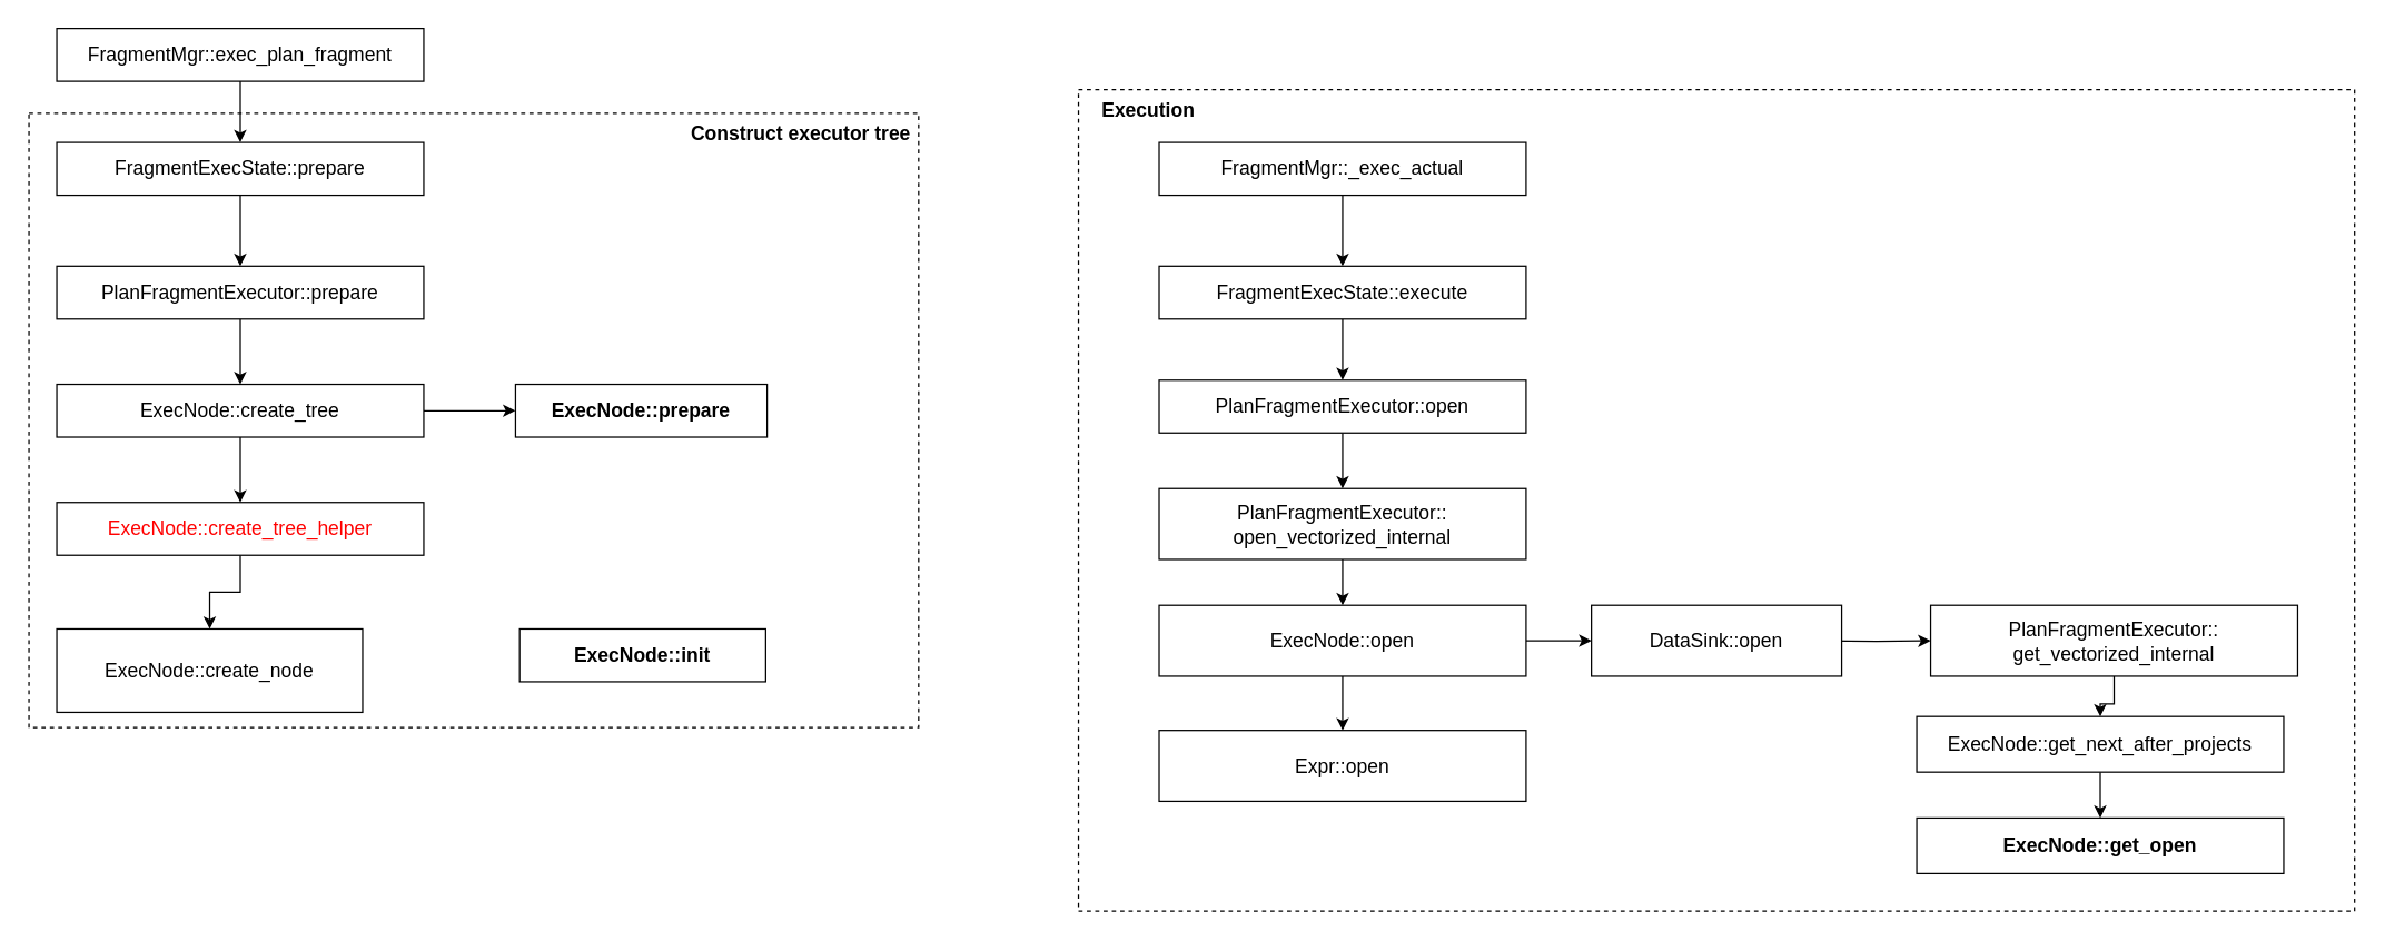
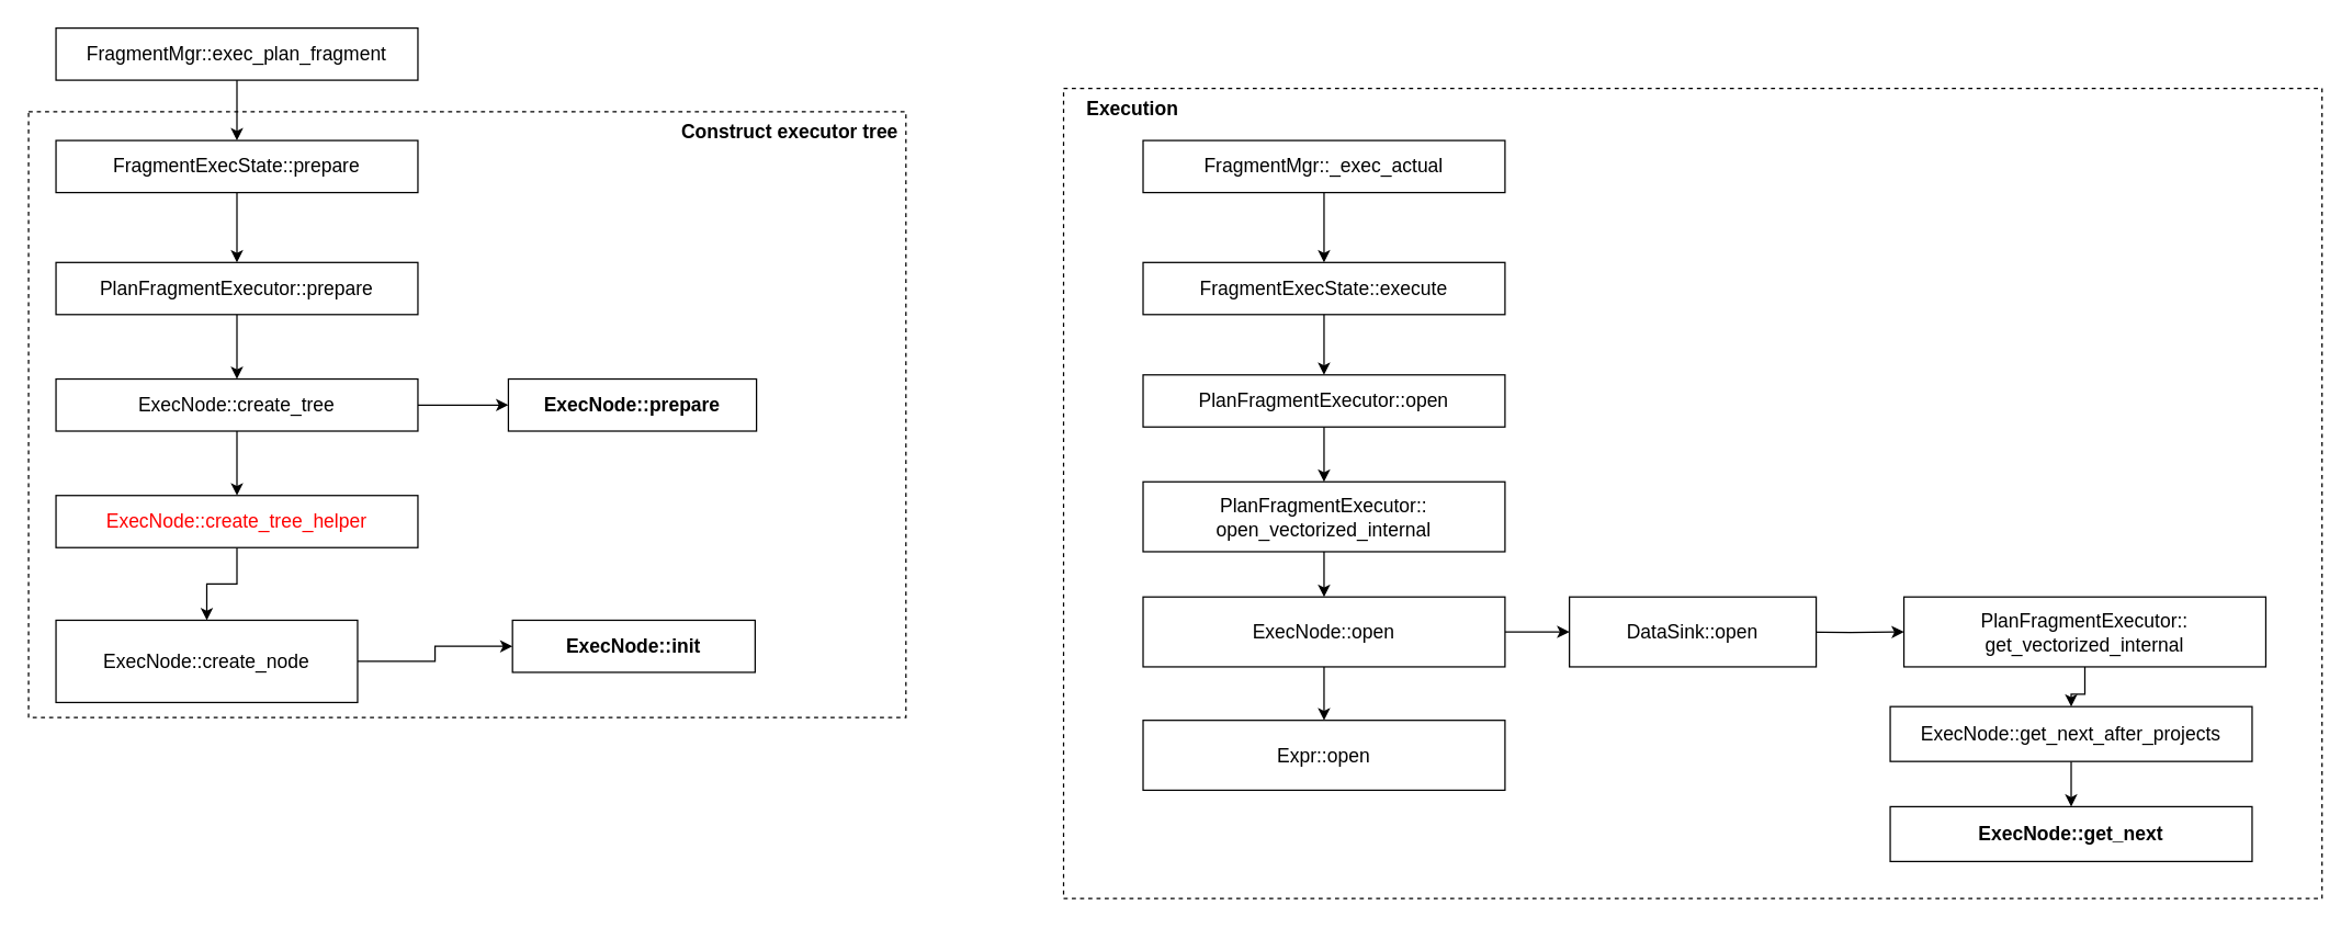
  <mxCell id="0" />
  <mxCell id="1" parent="0" />
  <mxCell id="2" value="" style="rounded=0;whiteSpace=wrap;html=1;fontSize=14;dashed=1;" parent="1" vertex="1"><mxGeometry x="775" y="64" width="918" height="591" as="geometry" /></mxCell>
  <mxCell id="3" value="" style="rounded=0;whiteSpace=wrap;html=1;fontSize=14;dashed=1;" parent="1" vertex="1"><mxGeometry x="20" y="81" width="640" height="442" as="geometry" /></mxCell>
  <mxCell id="4" style="edgeStyle=orthogonalEdgeStyle;rounded=0;orthogonalLoop=1;jettySize=auto;html=1;entryX=0.5;entryY=0;entryDx=0;entryDy=0;fontSize=14;" parent="1" source="5" target="7" edge="1"><mxGeometry relative="1" as="geometry" /></mxCell>
  <mxCell id="5" value="&lt;font style=&quot;font-size: 14px;&quot;&gt;FragmentMgr::exec_plan_fragment&lt;/font&gt;" style="rounded=0;whiteSpace=wrap;html=1;" parent="1" vertex="1"><mxGeometry x="40" y="20" width="264" height="38" as="geometry" /></mxCell>
  <mxCell id="6" style="edgeStyle=orthogonalEdgeStyle;rounded=0;orthogonalLoop=1;jettySize=auto;html=1;entryX=0.5;entryY=0;entryDx=0;entryDy=0;fontSize=14;" parent="1" source="7" target="9" edge="1"><mxGeometry relative="1" as="geometry" /></mxCell>
  <mxCell id="7" value="&lt;font style=&quot;font-size: 14px;&quot;&gt;FragmentExecState::prepare&lt;/font&gt;" style="rounded=0;whiteSpace=wrap;html=1;" parent="1" vertex="1"><mxGeometry x="40" y="102" width="264" height="38" as="geometry" /></mxCell>
  <mxCell id="8" style="edgeStyle=orthogonalEdgeStyle;rounded=0;orthogonalLoop=1;jettySize=auto;html=1;entryX=0.5;entryY=0;entryDx=0;entryDy=0;fontSize=14;" parent="1" source="9" target="12" edge="1"><mxGeometry relative="1" as="geometry" /></mxCell>
  <mxCell id="9" value="&lt;font style=&quot;font-size: 14px;&quot;&gt;PlanFragmentExecutor::prepare&lt;/font&gt;" style="rounded=0;whiteSpace=wrap;html=1;" parent="1" vertex="1"><mxGeometry x="40" y="191" width="264" height="38" as="geometry" /></mxCell>
  <mxCell id="10" style="edgeStyle=orthogonalEdgeStyle;rounded=0;orthogonalLoop=1;jettySize=auto;html=1;entryX=0.5;entryY=0;entryDx=0;entryDy=0;fontSize=14;" parent="1" source="12" target="14" edge="1"><mxGeometry relative="1" as="geometry" /></mxCell>
  <mxCell id="11" style="edgeStyle=orthogonalEdgeStyle;rounded=0;orthogonalLoop=1;jettySize=auto;html=1;entryX=0;entryY=0.5;entryDx=0;entryDy=0;fontSize=14;" parent="1" source="12" target="18" edge="1"><mxGeometry relative="1" as="geometry" /></mxCell>
  <mxCell id="12" value="&lt;span style=&quot;font-size: 14px;&quot;&gt;ExecNode::create_tree&lt;/span&gt;" style="rounded=0;whiteSpace=wrap;html=1;" parent="1" vertex="1"><mxGeometry x="40" y="276" width="264" height="38" as="geometry" /></mxCell>
  <mxCell id="13" style="edgeStyle=orthogonalEdgeStyle;rounded=0;orthogonalLoop=1;jettySize=auto;html=1;entryX=0.5;entryY=0;entryDx=0;entryDy=0;fontSize=14;" parent="1" source="14" target="16" edge="1"><mxGeometry relative="1" as="geometry" /></mxCell>
  <mxCell id="14" value="&lt;span style=&quot;font-size: 14px;&quot;&gt;&lt;font color=&quot;#ff0000&quot;&gt;ExecNode::create_tree_helper&lt;/font&gt;&lt;/span&gt;" style="rounded=0;whiteSpace=wrap;html=1;" parent="1" vertex="1"><mxGeometry x="40" y="361" width="264" height="38" as="geometry" /></mxCell>
+ <mxCell id="15" style="edgeStyle=orthogonalEdgeStyle;rounded=0;orthogonalLoop=1;jettySize=auto;html=1;entryX=0;entryY=0.5;entryDx=0;entryDy=0;fontSize=14;" parent="1" source="16" target="17" edge="1"><mxGeometry relative="1" as="geometry" /></mxCell>
  <mxCell id="16" value="&lt;span style=&quot;font-size: 14px;&quot;&gt;ExecNode::create_node&lt;/span&gt;" style="rounded=0;whiteSpace=wrap;html=1;" parent="1" vertex="1"><mxGeometry x="40" y="452" width="220" height="60" as="geometry" /></mxCell>
  <mxCell id="17" value="&lt;span style=&quot;font-size: 14px;&quot;&gt;&lt;b&gt;ExecNode::init&lt;/b&gt;&lt;/span&gt;" style="rounded=0;whiteSpace=wrap;html=1;" parent="1" vertex="1"><mxGeometry x="373" y="452" width="177" height="38" as="geometry" /></mxCell>
  <mxCell id="18" value="&lt;span style=&quot;font-size: 14px;&quot;&gt;&lt;b&gt;ExecNode::prepare&lt;/b&gt;&lt;/span&gt;" style="rounded=0;whiteSpace=wrap;html=1;" parent="1" vertex="1"><mxGeometry x="370" y="276" width="181" height="38" as="geometry" /></mxCell>
  <mxCell id="19" style="edgeStyle=orthogonalEdgeStyle;rounded=0;orthogonalLoop=1;jettySize=auto;html=1;entryX=0.5;entryY=0;entryDx=0;entryDy=0;fontSize=14;" parent="1" source="20" target="22" edge="1"><mxGeometry relative="1" as="geometry" /></mxCell>
  <mxCell id="20" value="&lt;font style=&quot;font-size: 14px;&quot;&gt;FragmentMgr::_exec_actual&lt;/font&gt;" style="rounded=0;whiteSpace=wrap;html=1;" parent="1" vertex="1"><mxGeometry x="833" y="102" width="264" height="38" as="geometry" /></mxCell>
  <mxCell id="21" style="edgeStyle=orthogonalEdgeStyle;rounded=0;orthogonalLoop=1;jettySize=auto;html=1;entryX=0.5;entryY=0;entryDx=0;entryDy=0;fontSize=14;" parent="1" source="22" target="24" edge="1"><mxGeometry relative="1" as="geometry" /></mxCell>
  <mxCell id="22" value="&lt;span style=&quot;font-size: 14px;&quot;&gt;FragmentExecState::execute&lt;/span&gt;" style="rounded=0;whiteSpace=wrap;html=1;" parent="1" vertex="1"><mxGeometry x="833" y="191" width="264" height="38" as="geometry" /></mxCell>
  <mxCell id="23" style="edgeStyle=orthogonalEdgeStyle;rounded=0;orthogonalLoop=1;jettySize=auto;html=1;entryX=0.5;entryY=0;entryDx=0;entryDy=0;fontSize=14;" parent="1" source="24" target="26" edge="1"><mxGeometry relative="1" as="geometry" /></mxCell>
  <mxCell id="24" value="&lt;font style=&quot;font-size: 14px;&quot;&gt;PlanFragmentExecutor::open&lt;/font&gt;" style="rounded=0;whiteSpace=wrap;html=1;" parent="1" vertex="1"><mxGeometry x="833" y="273" width="264" height="38" as="geometry" /></mxCell>
  <mxCell id="25" style="edgeStyle=orthogonalEdgeStyle;rounded=0;orthogonalLoop=1;jettySize=auto;html=1;entryX=0.5;entryY=0;entryDx=0;entryDy=0;" parent="1" source="26" target="36" edge="1"><mxGeometry relative="1" as="geometry" /></mxCell>
  <mxCell id="26" value="&lt;font style=&quot;font-size: 14px;&quot;&gt;PlanFragmentExecutor::&lt;br&gt;open_vectorized_internal&lt;/font&gt;" style="rounded=0;whiteSpace=wrap;html=1;" parent="1" vertex="1"><mxGeometry x="833" y="351" width="264" height="51" as="geometry" /></mxCell>
  <mxCell id="27" style="edgeStyle=orthogonalEdgeStyle;rounded=0;orthogonalLoop=1;jettySize=auto;html=1;entryX=0.5;entryY=0;entryDx=0;entryDy=0;fontSize=14;" parent="1" source="28" target="30" edge="1"><mxGeometry relative="1" as="geometry" /></mxCell>
  <mxCell id="28" value="&lt;font style=&quot;font-size: 14px;&quot;&gt;PlanFragmentExecutor::&lt;br&gt;get_vectorized_internal&lt;br&gt;&lt;/font&gt;" style="rounded=0;whiteSpace=wrap;html=1;" parent="1" vertex="1"><mxGeometry x="1388" y="435" width="264" height="51" as="geometry" /></mxCell>
  <mxCell id="29" style="edgeStyle=orthogonalEdgeStyle;rounded=0;orthogonalLoop=1;jettySize=auto;html=1;entryX=0.5;entryY=0;entryDx=0;entryDy=0;fontSize=14;" parent="1" source="30" target="31" edge="1"><mxGeometry relative="1" as="geometry" /></mxCell>
  <mxCell id="30" value="&lt;font style=&quot;font-size: 14px;&quot;&gt;ExecNode::get_next_after_projects&lt;br&gt;&lt;/font&gt;" style="rounded=0;whiteSpace=wrap;html=1;" parent="1" vertex="1"><mxGeometry x="1378" y="515" width="264" height="40" as="geometry" /></mxCell>
- <mxCell id="31" value="&lt;font style=&quot;font-size: 14px;&quot;&gt;&lt;b&gt;ExecNode::get_open&lt;/b&gt;&lt;br&gt;&lt;/font&gt;" style="rounded=0;whiteSpace=wrap;html=1;" parent="1" vertex="1"><mxGeometry x="1378" y="588" width="264" height="40" as="geometry" /></mxCell>
+ <mxCell id="31" value="&lt;font style=&quot;font-size: 14px;&quot;&gt;&lt;b&gt;ExecNode::get_next&lt;/b&gt;&lt;br&gt;&lt;/font&gt;" style="rounded=0;whiteSpace=wrap;html=1;" parent="1" vertex="1"><mxGeometry x="1378" y="588" width="264" height="40" as="geometry" /></mxCell>
  <mxCell id="32" value="&lt;b&gt;Construct executor tree&amp;nbsp;&lt;/b&gt;" style="text;html=1;strokeColor=none;fillColor=none;align=center;verticalAlign=middle;whiteSpace=wrap;rounded=0;dashed=1;fontSize=14;" parent="1" vertex="1"><mxGeometry x="495" y="81" width="165" height="30" as="geometry" /></mxCell>
  <mxCell id="33" value="&lt;b&gt;Execution&lt;/b&gt;" style="text;html=1;strokeColor=none;fillColor=none;align=center;verticalAlign=middle;whiteSpace=wrap;rounded=0;dashed=1;fontSize=14;" parent="1" vertex="1"><mxGeometry x="775" y="64" width="101" height="30" as="geometry" /></mxCell>
  <mxCell id="34" style="edgeStyle=orthogonalEdgeStyle;rounded=0;orthogonalLoop=1;jettySize=auto;html=1;entryX=0.5;entryY=0;entryDx=0;entryDy=0;" parent="1" source="36" target="37" edge="1"><mxGeometry relative="1" as="geometry" /></mxCell>
  <mxCell id="35" style="edgeStyle=orthogonalEdgeStyle;rounded=0;orthogonalLoop=1;jettySize=auto;html=1;entryX=0;entryY=0.5;entryDx=0;entryDy=0;" parent="1" source="36" target="39" edge="1"><mxGeometry relative="1" as="geometry" /></mxCell>
  <mxCell id="36" value="&lt;font style=&quot;font-size: 14px;&quot;&gt;ExecNode::open&lt;br&gt;&lt;/font&gt;" style="rounded=0;whiteSpace=wrap;html=1;" parent="1" vertex="1"><mxGeometry x="833" y="435" width="264" height="51" as="geometry" /></mxCell>
  <mxCell id="37" value="&lt;font style=&quot;font-size: 14px;&quot;&gt;Expr::open&lt;br&gt;&lt;/font&gt;" style="rounded=0;whiteSpace=wrap;html=1;" parent="1" vertex="1"><mxGeometry x="833" y="525" width="264" height="51" as="geometry" /></mxCell>
  <mxCell id="38" style="edgeStyle=orthogonalEdgeStyle;rounded=0;orthogonalLoop=1;jettySize=auto;html=1;entryX=0;entryY=0.5;entryDx=0;entryDy=0;" parent="1" target="28" edge="1"><mxGeometry relative="1" as="geometry"><mxPoint x="1309" y="460.5" as="sourcePoint" /></mxGeometry></mxCell>
  <mxCell id="39" value="&lt;font style=&quot;font-size: 14px;&quot;&gt;DataSink::open&lt;br&gt;&lt;/font&gt;" style="rounded=0;whiteSpace=wrap;html=1;" parent="1" vertex="1"><mxGeometry x="1144" y="435" width="180" height="51" as="geometry" /></mxCell>
